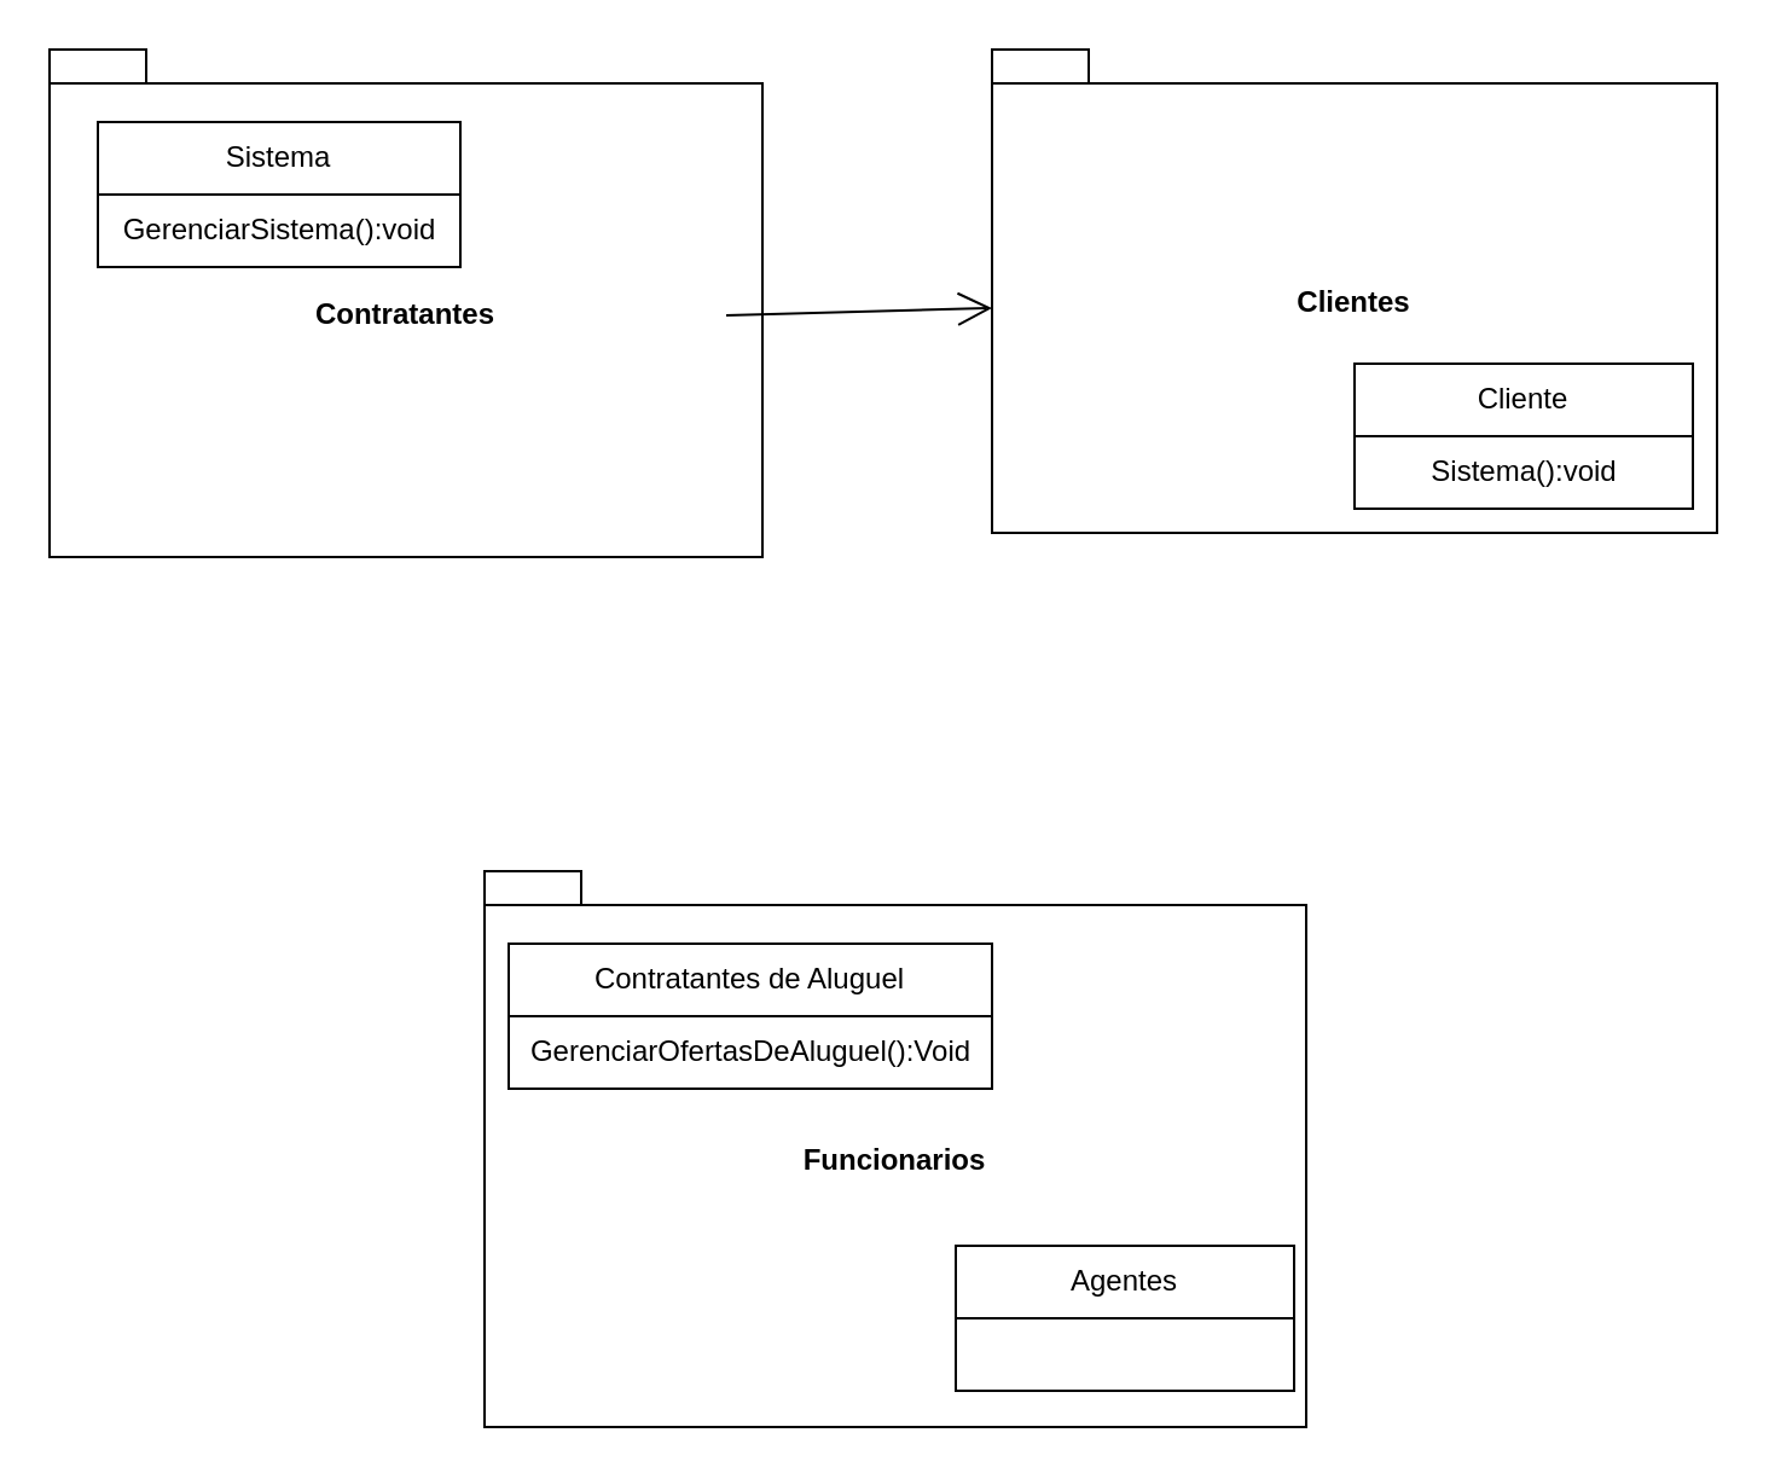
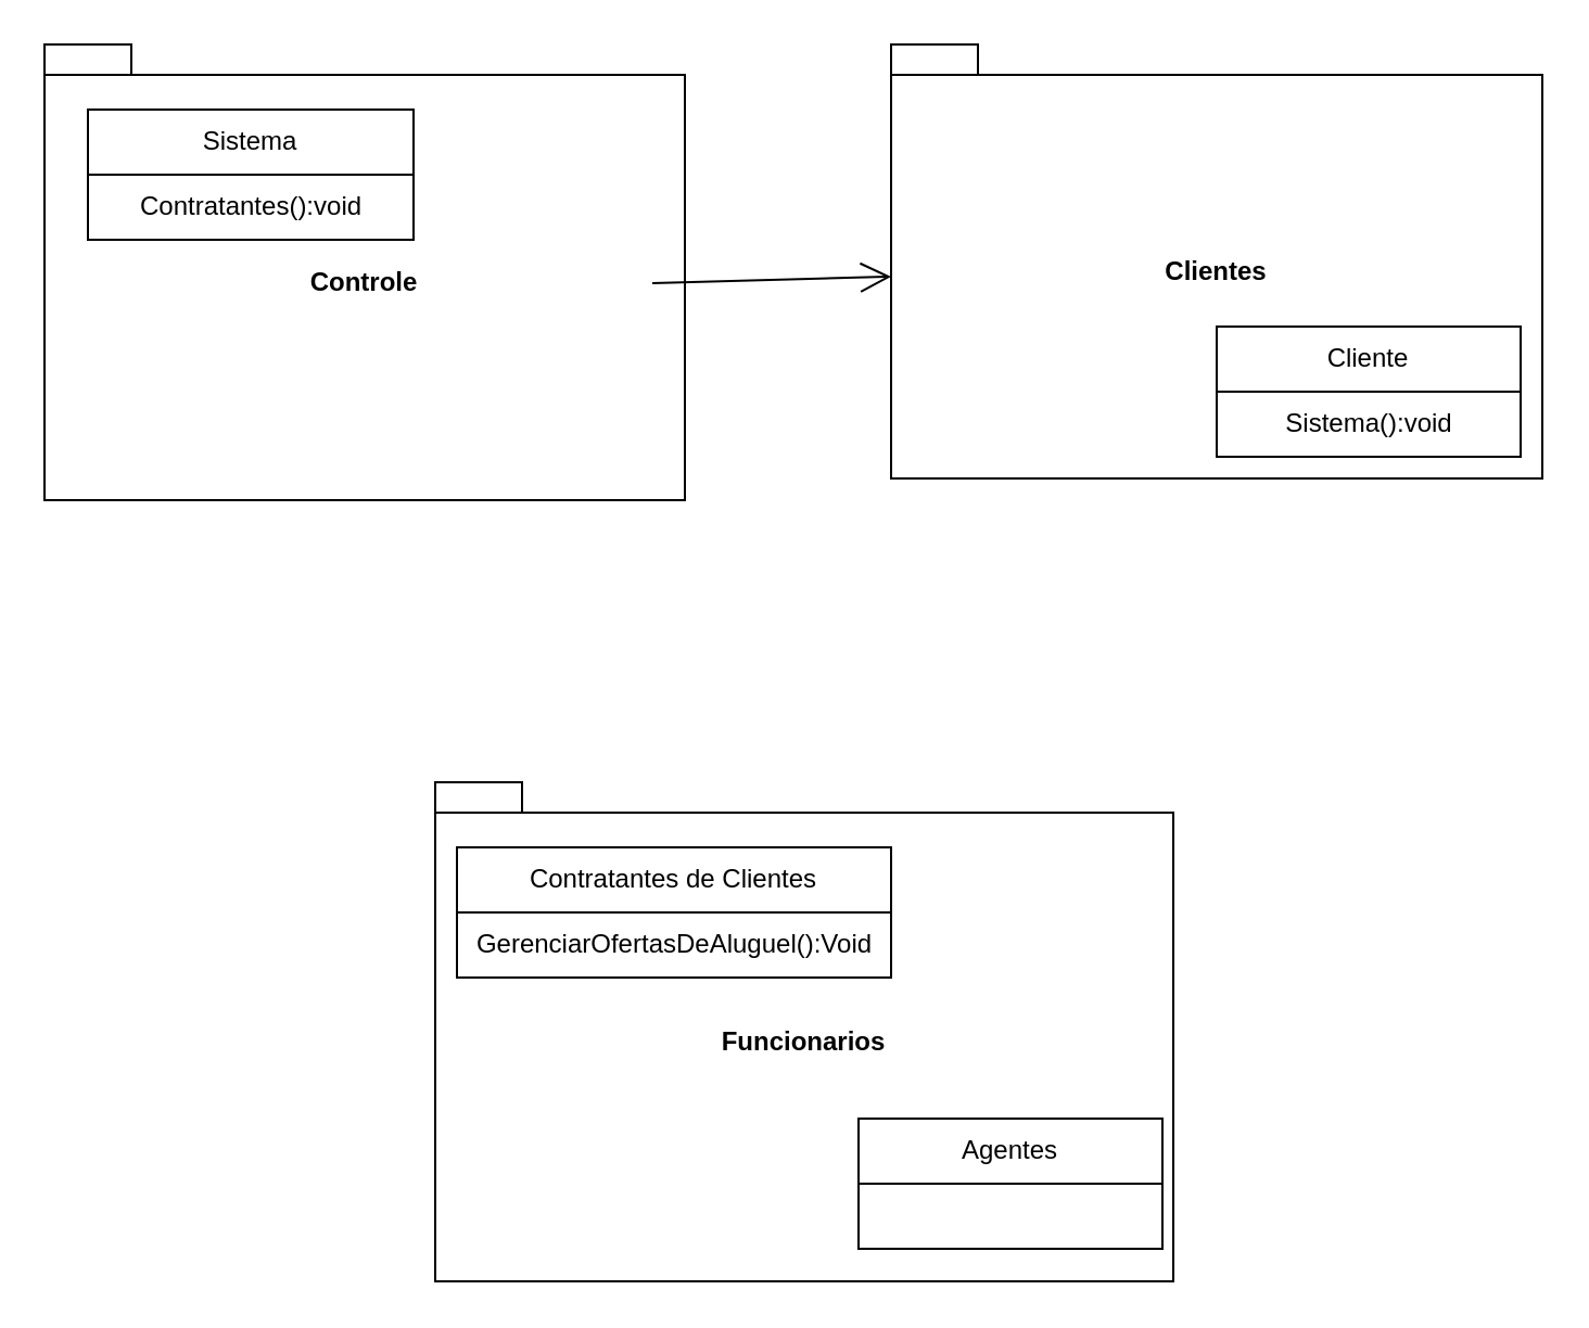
  <mxCell id="0" />
  <mxCell id="1" parent="0" />
- <mxCell id="2" value="Contratantes&lt;br&gt;" style="shape=folder;fontStyle=1;spacingTop=10;tabWidth=40;tabHeight=14;tabPosition=left;html=1;whiteSpace=wrap;" vertex="1" parent="1"><mxGeometry x="20" y="20" width="295" height="210" as="geometry" /></mxCell>
+ <mxCell id="2" value="Controle&lt;br&gt;" style="shape=folder;fontStyle=1;spacingTop=10;tabWidth=40;tabHeight=14;tabPosition=left;html=1;whiteSpace=wrap;" vertex="1" parent="1"><mxGeometry x="20" y="20" width="295" height="210" as="geometry" /></mxCell>
  <mxCell id="3" value="Sistema" style="swimlane;fontStyle=0;childLayout=stackLayout;horizontal=1;startSize=30;horizontalStack=0;resizeParent=1;resizeParentMax=0;resizeLast=0;collapsible=1;marginBottom=0;whiteSpace=wrap;html=1;" vertex="1" parent="1"><mxGeometry x="40" y="50" width="150" height="60" as="geometry"><mxRectangle x="340" y="330" width="60" height="30" as="alternateBounds" /></mxGeometry></mxCell>
- <mxCell id="4" value="GerenciarSistema():void&lt;br&gt;" style="text;html=1;align=center;verticalAlign=middle;resizable=0;points=[];autosize=1;strokeColor=none;fillColor=none;" vertex="1" parent="3"><mxGeometry y="30" width="150" height="30" as="geometry" /></mxCell>
+ <mxCell id="4" value="Contratantes():void&lt;br&gt;" style="text;html=1;align=center;verticalAlign=middle;resizable=0;points=[];autosize=1;strokeColor=none;fillColor=none;" vertex="1" parent="3"><mxGeometry y="30" width="150" height="30" as="geometry" /></mxCell>
  <mxCell id="5" value="Clientes" style="shape=folder;fontStyle=1;spacingTop=10;tabWidth=40;tabHeight=14;tabPosition=left;html=1;whiteSpace=wrap;" vertex="1" parent="1"><mxGeometry x="410" y="20" width="300" height="200" as="geometry" /></mxCell>
  <mxCell id="6" value="Cliente" style="swimlane;fontStyle=0;childLayout=stackLayout;horizontal=1;startSize=30;horizontalStack=0;resizeParent=1;resizeParentMax=0;resizeLast=0;collapsible=1;marginBottom=0;whiteSpace=wrap;html=1;" vertex="1" parent="1"><mxGeometry x="560" y="150" width="140" height="60" as="geometry"><mxRectangle x="110" y="135" width="80" height="30" as="alternateBounds" /></mxGeometry></mxCell>
  <mxCell id="7" value="Sistema():void" style="text;html=1;align=center;verticalAlign=middle;resizable=0;points=[];autosize=1;strokeColor=none;fillColor=none;" vertex="1" parent="6"><mxGeometry y="30" width="140" height="30" as="geometry" /></mxCell>
  <mxCell id="8" value="" style="endArrow=open;endFill=1;endSize=12;html=1;rounded=0;entryX=0;entryY=0;entryDx=0;entryDy=107;entryPerimeter=0;" edge="1" parent="1" target="5"><mxGeometry width="160" relative="1" as="geometry"><mxPoint x="300" y="130" as="sourcePoint" /><mxPoint x="400" y="130" as="targetPoint" /></mxGeometry></mxCell>
  <mxCell id="9" value="Funcionarios&lt;br&gt;" style="shape=folder;fontStyle=1;spacingTop=10;tabWidth=40;tabHeight=14;tabPosition=left;html=1;whiteSpace=wrap;" vertex="1" parent="1"><mxGeometry x="200" y="360" width="340" height="230" as="geometry" /></mxCell>
- <mxCell id="10" value="Contratantes de Aluguel&lt;br&gt;" style="swimlane;fontStyle=0;childLayout=stackLayout;horizontal=1;startSize=30;horizontalStack=0;resizeParent=1;resizeParentMax=0;resizeLast=0;collapsible=1;marginBottom=0;whiteSpace=wrap;html=1;" vertex="1" parent="1"><mxGeometry x="210" y="390" width="200" height="60" as="geometry" /></mxCell>
+ <mxCell id="10" value="Contratantes de Clientes&lt;br&gt;" style="swimlane;fontStyle=0;childLayout=stackLayout;horizontal=1;startSize=30;horizontalStack=0;resizeParent=1;resizeParentMax=0;resizeLast=0;collapsible=1;marginBottom=0;whiteSpace=wrap;html=1;" vertex="1" parent="1"><mxGeometry x="210" y="390" width="200" height="60" as="geometry" /></mxCell>
  <mxCell id="11" value="GerenciarOfertasDeAluguel():Void&lt;br&gt;" style="text;html=1;align=center;verticalAlign=middle;resizable=0;points=[];autosize=1;strokeColor=none;fillColor=none;" vertex="1" parent="10"><mxGeometry y="30" width="200" height="30" as="geometry" /></mxCell>
  <mxCell id="12" value="Agentes" style="swimlane;fontStyle=0;childLayout=stackLayout;horizontal=1;startSize=30;horizontalStack=0;resizeParent=1;resizeParentMax=0;resizeLast=0;collapsible=1;marginBottom=0;whiteSpace=wrap;html=1;" vertex="1" parent="1"><mxGeometry x="395" y="515" width="140" height="60" as="geometry" /></mxCell>
